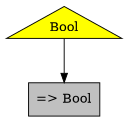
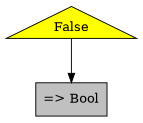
  digraph {
    ordering=out
    node [style=filled]
-   n1 [fillcolor=yellow label=Bool shape=triangle]
+   n1 [fillcolor=yellow label=False shape=triangle]
    n2 [fillcolor=gray label=" =\> Bool" shape=record]
    n1 -> n2
  }
